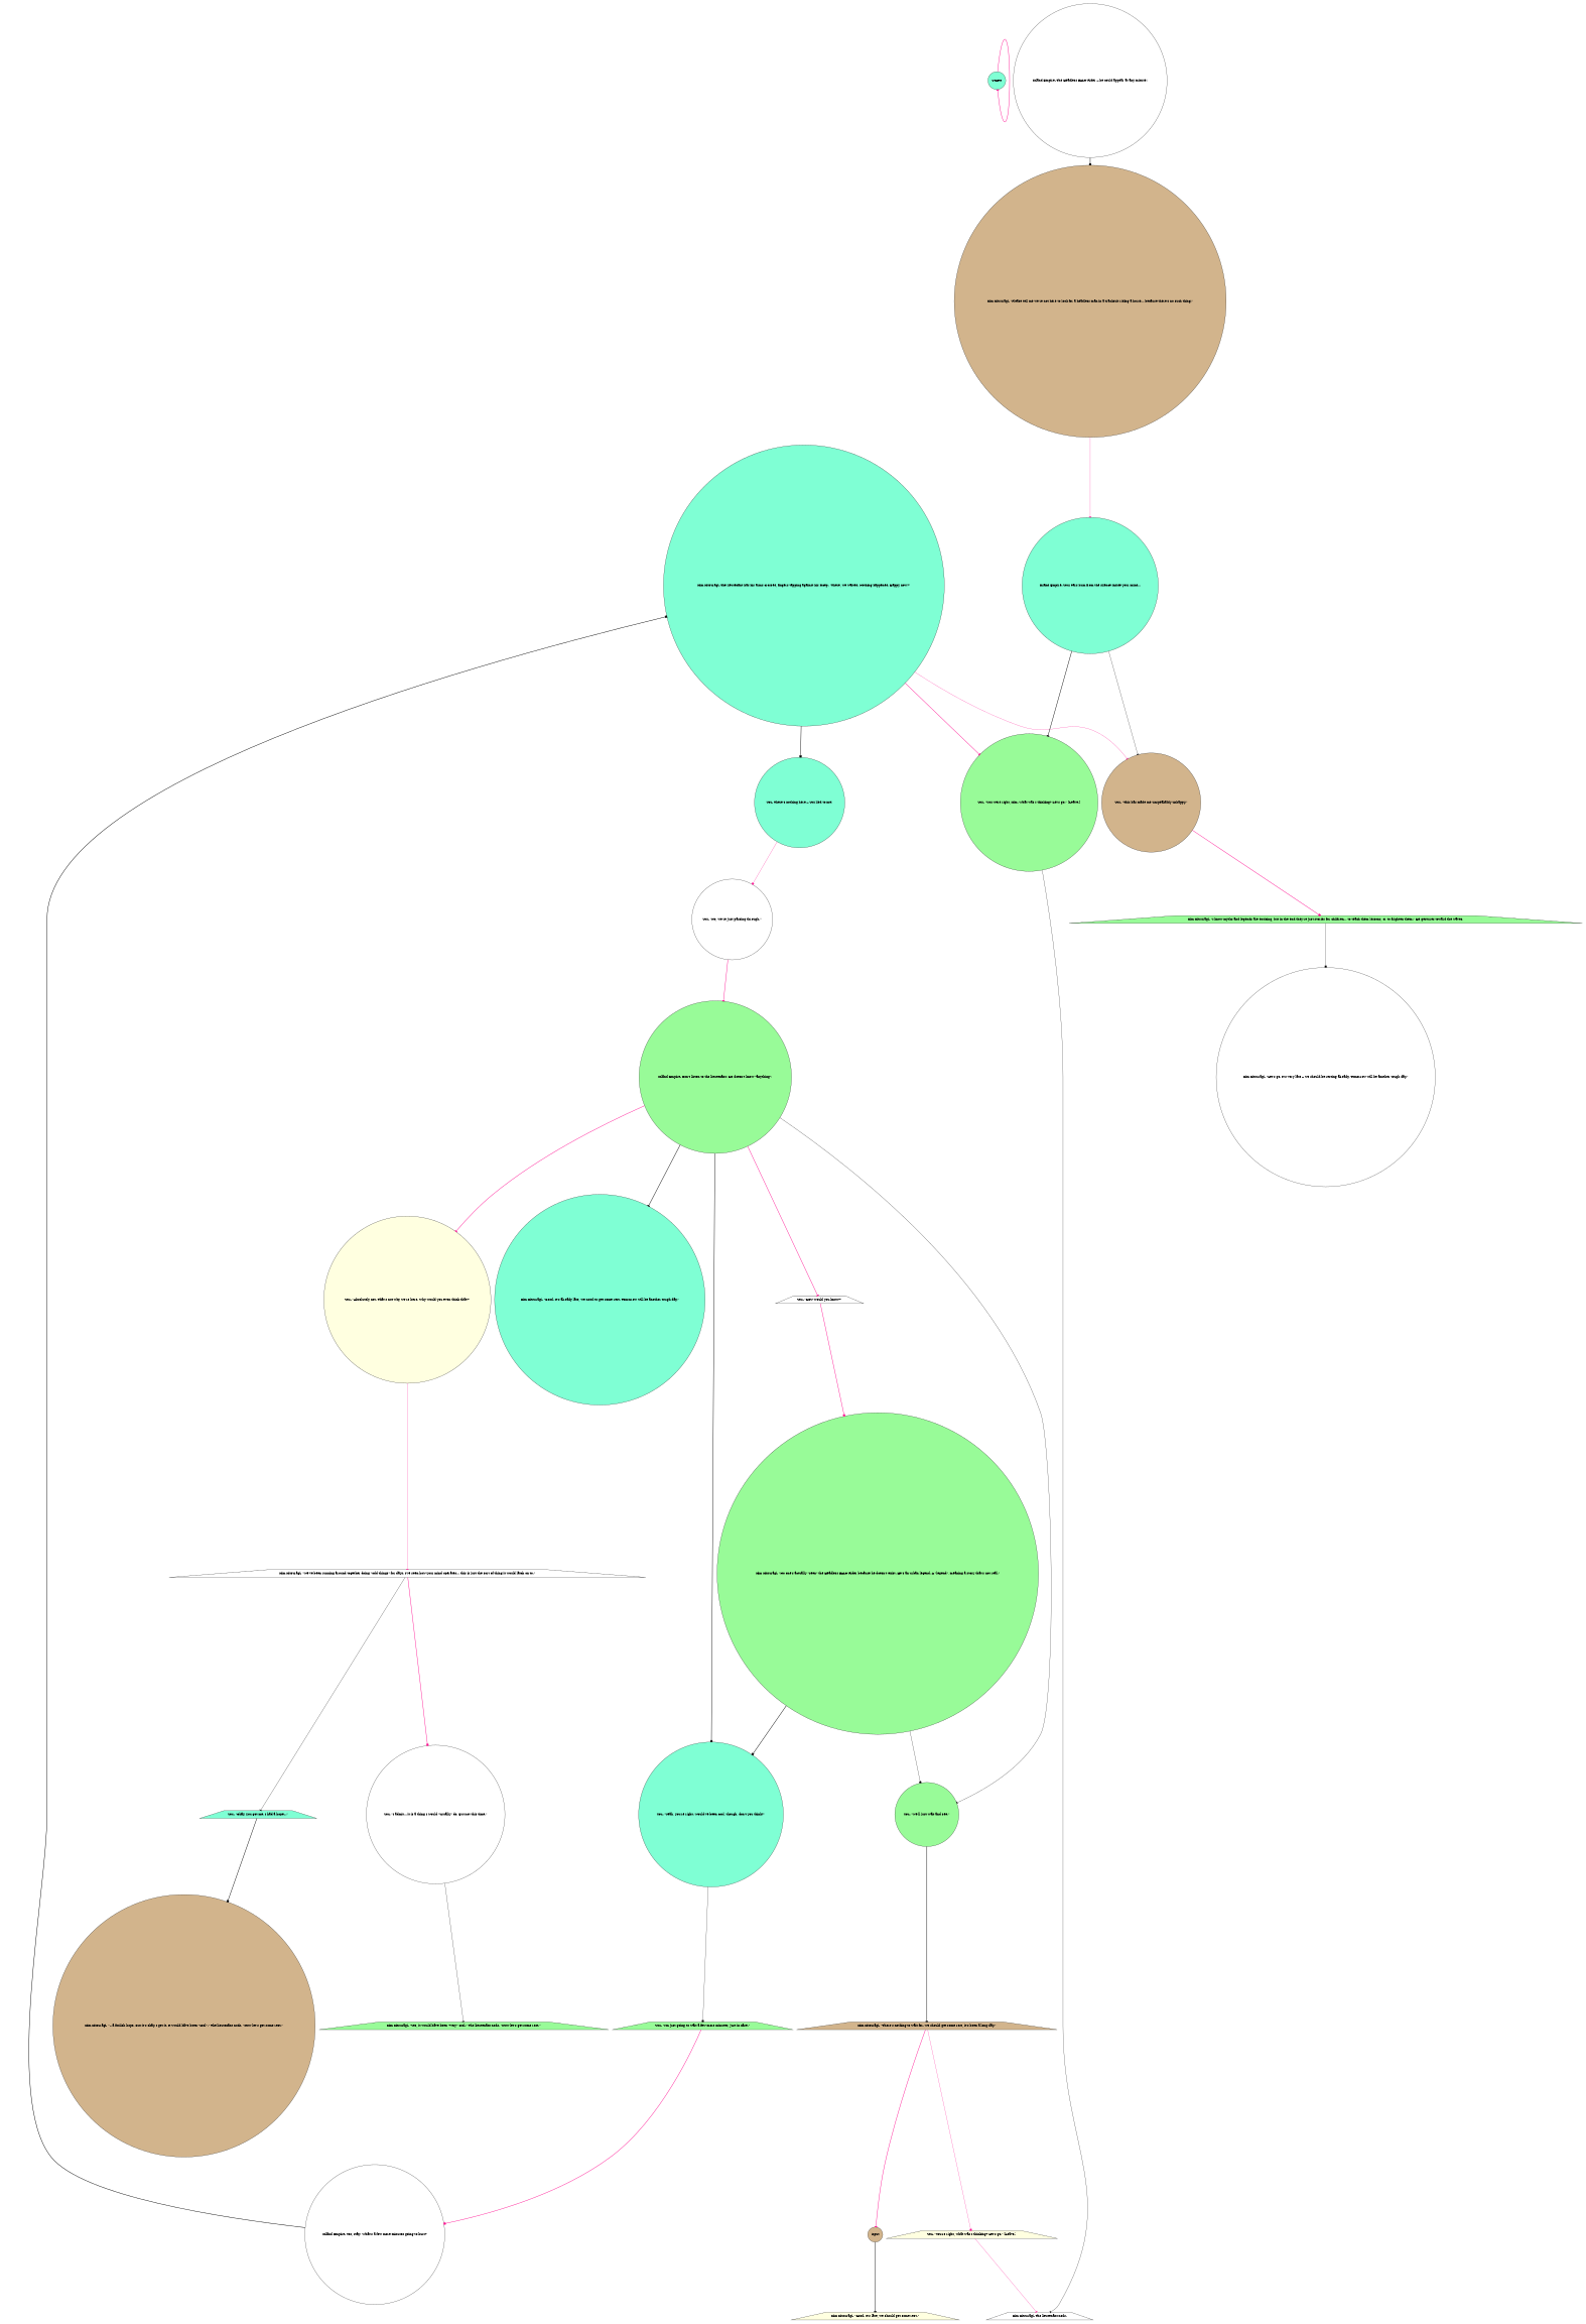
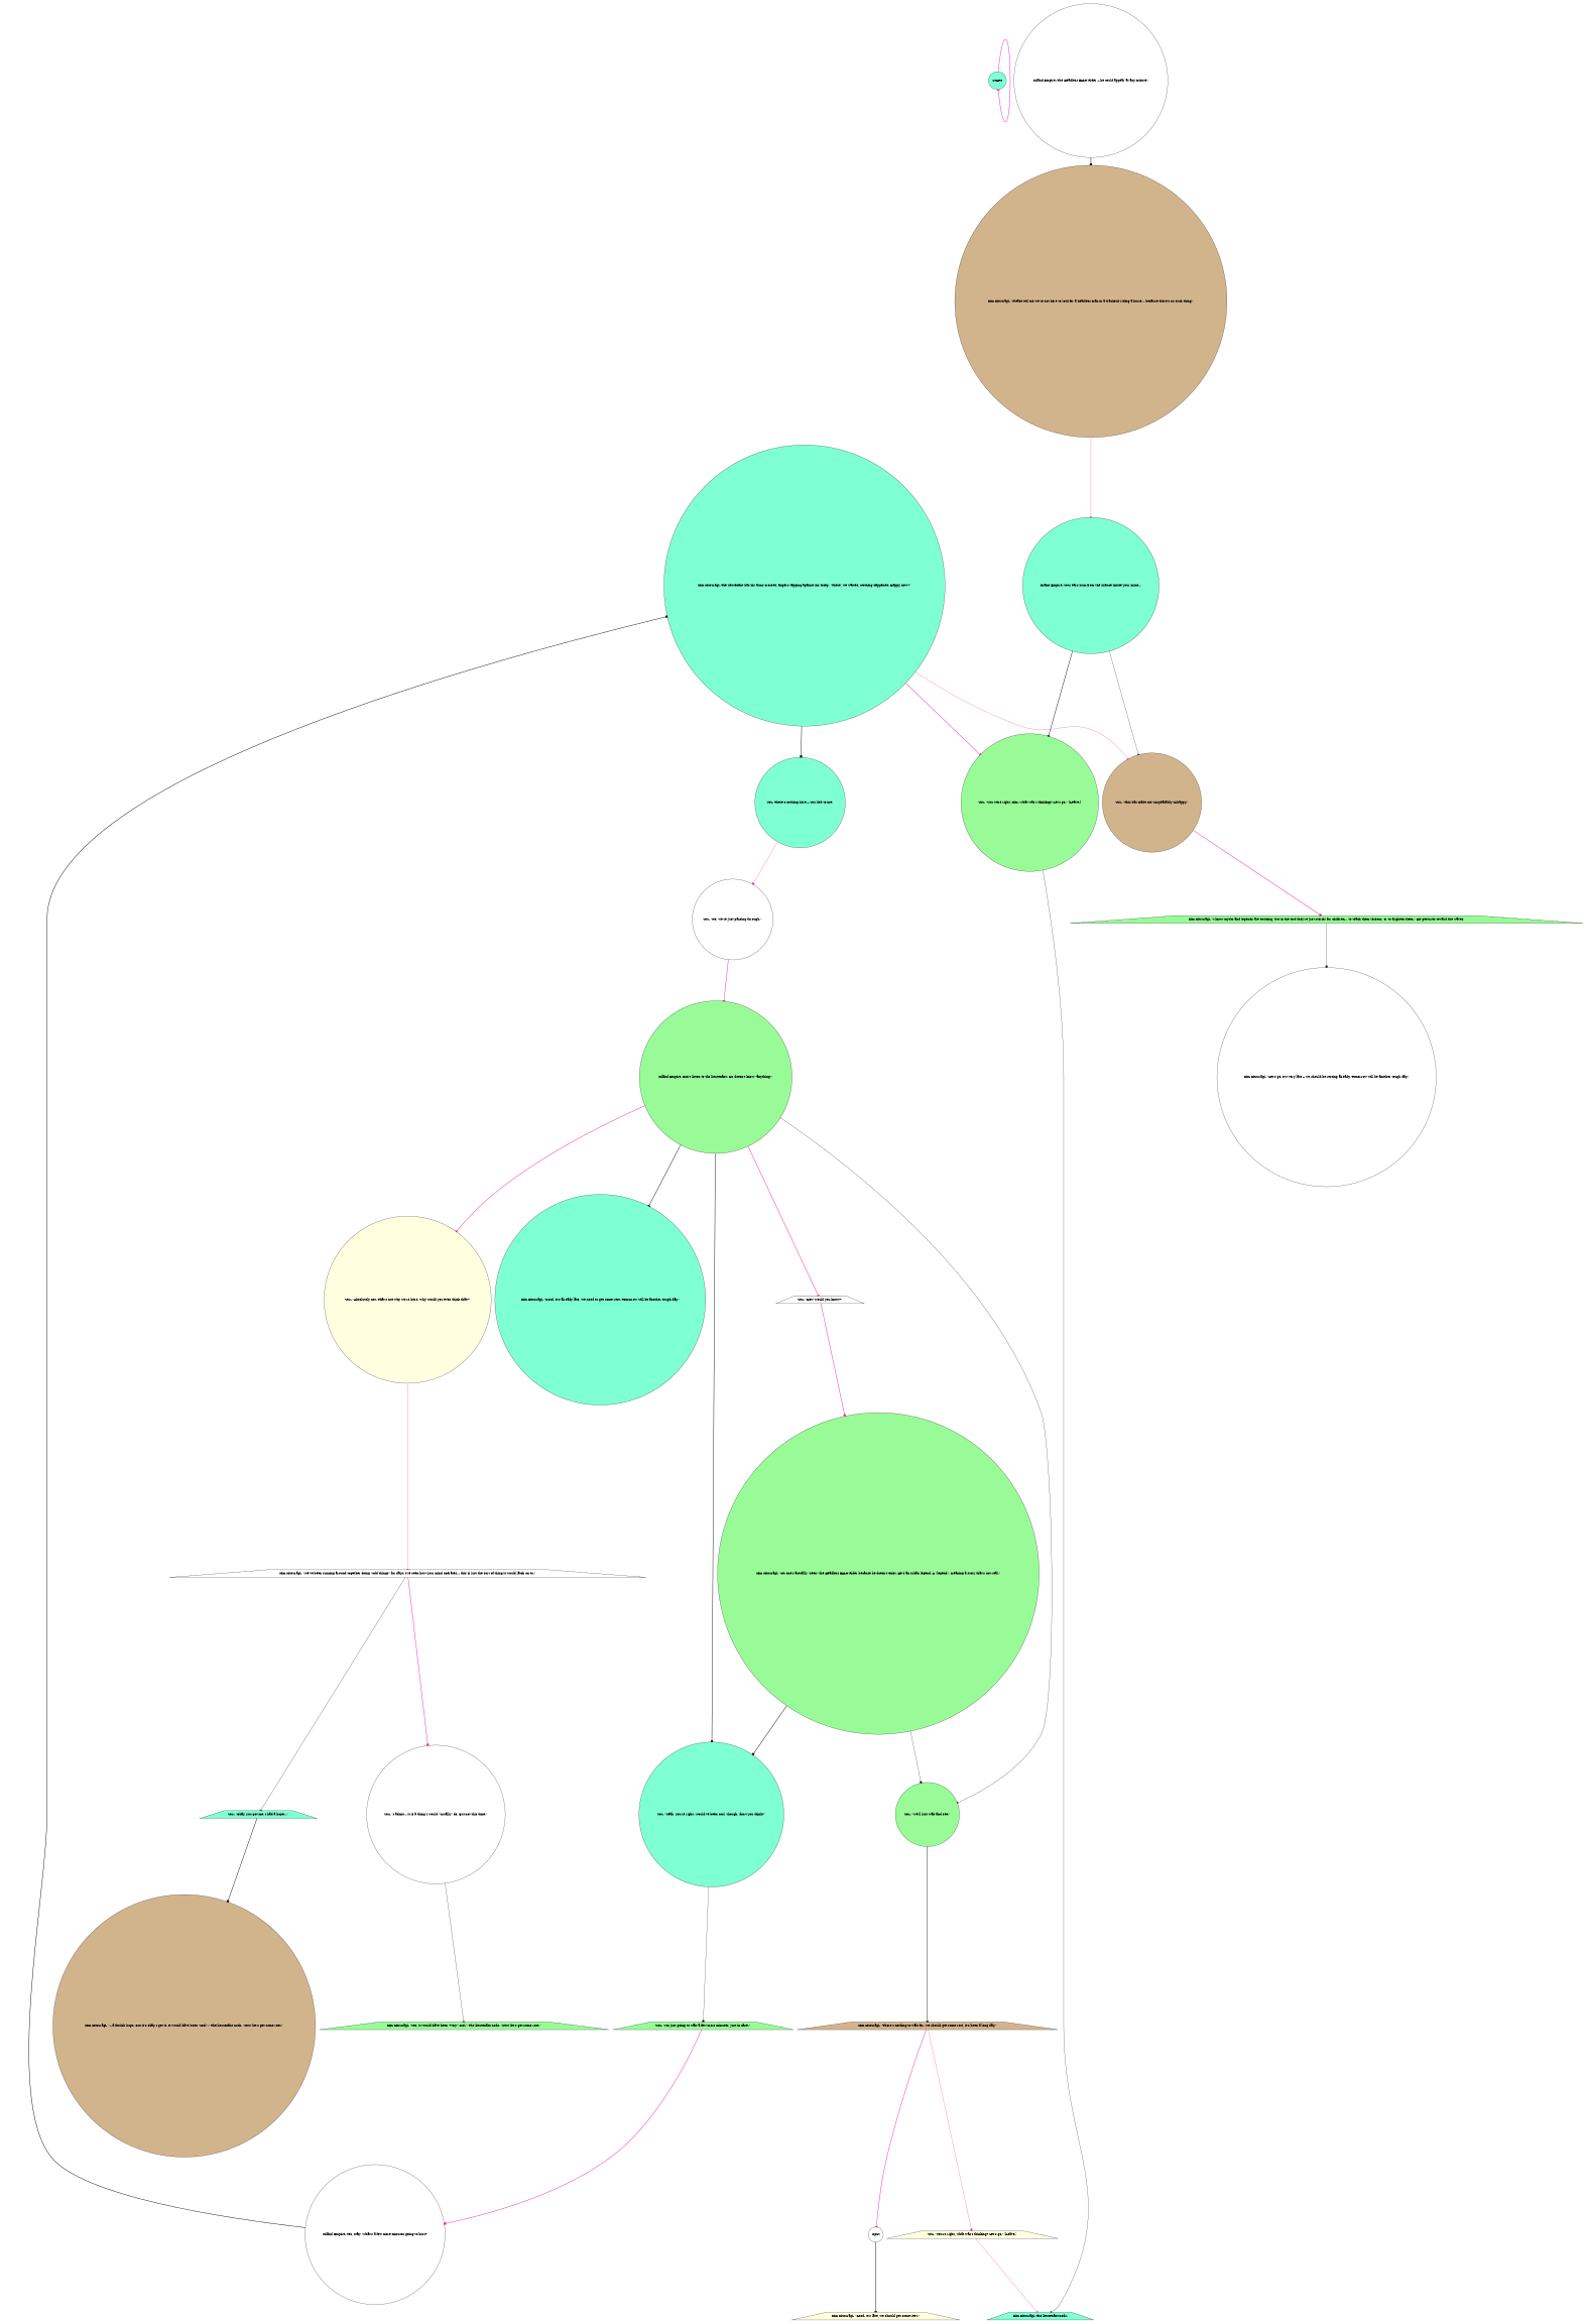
  digraph {
    node [fillcolor=white shape=circle style=filled]
    edge [arrowhead=tee color=black style=bold]
    n1 [fillcolor=aquamarine label=START]
-   n2 [fillcolor=tan label=input]
+   n2 [label=input]
    n3 [fillcolor=lightyellow label="Kim Kitsuragi: \"Good. It's late, we should get some rest.\"" shape=trapezium]
    n4 [fillcolor=palegreen label="You: \"I'm just going to wait a few more minutes, just in case.\"" shape=trapezium]
    n5 [label="Inland Empire: Yes, stay! What's a few more minutes going to hurt?"]
    n6 [fillcolor=aquamarine label="Kim Kitsuragi: The lieutenant has his arms crossed, fingers tapping against his bicep. \"There, we waited. Nothing happened. Happy now?\""]
    n7 [fillcolor=palegreen label="Kim Kitsuragi: \"Yes, it would have been *very* cool.\" The lieutenant nods. \"Now let's get some rest.\"" shape=trapezium]
    n8 [fillcolor=aquamarine label="Kim Kitsuragi: \"Good. It's already late, we need to get some rest. Tomorrow will be another tough day.\""]
    n9 [label="You: \"No, we're just passing through.\""]
    n10 [fillcolor=palegreen label="Inland Empire: Don't listen to the lieutenant! He doesn't know *anything*."]
    n11 [fillcolor=aquamarine label="You: \"Yeah, you're right. Would've been cool, though, don't you think?\""]
    n12 [fillcolor=lightyellow label="You: \"Absolutely not. That's not why we're here. Why would you even think that?\""]
    n13 [label="You: \"How would you know?\"" shape=trapezium]
    n14 [fillcolor=palegreen label="You: \"We'll just wait and see.\""]
    n15 [fillcolor=aquamarine label="Inland Empire: Your ears hum from the silence inside your mind..."]
    n16 [fillcolor=palegreen label="You: \"You were right, Kim. What was I thinking? Let's go.\" [Leave.]"]
    n17 [fillcolor=tan label="You: \"This has made me unspeakably unhappy.\""]
-   n18 [label="Kim Kitsuragi: The lieutenant nods." shape=trapezium]
+   n18 [fillcolor=aquamarine label="Kim Kitsuragi: The lieutenant nods." shape=trapezium]
    n19 [fillcolor=palegreen label="Kim Kitsuragi: \"I know myths and legends are enticing, but in the end they're just stories for children... to teach them lessons, or to frighten them.\" He gestures toward the waves." shape=trapezium]
    n20 [label="Kim Kitsuragi: \"We've been running around together doing *odd things* for days. I've seen how your mind operates... this is just the sort of thing it would latch on to.\"" shape=trapezium]
    n21 [fillcolor=palegreen label="Kim Kitsuragi: \"No one's actually *seen* the Headless FALN Rider because he doesn't exist. He's an urban legend. A *legend*, meaning a story that's not real.\""]
    n22 [fillcolor=tan label="Kim Kitsuragi: \"There's nothing to wait for. We should get some rest, it's been a long day.\"" shape=trapezium]
    n23 [label="Inland Empire: The Headless FALN Rider -- he could appear at any minute!"]
    n24 [fillcolor=tan label="Kim Kitsuragi: \"Please tell me we're not here to look for a headless man in a tracksuit riding a horse... because there's no such thing.\""]
    n25 [fillcolor=tan label="Kim Kitsuragi: \"...a foolish hope. But it's okay. I get it. It would have been *cool*.\" The lieutenant nods. \"Now let's get some rest.\""]
    n26 [label="You: \"I admit... it is a thing I would *usually* do. But not this time.\""]
    n27 [fillcolor=aquamarine label="You: \"Okay, you got me. I had a hope...\"" shape=trapezium]
    n28 [label="Kim Kitsuragi: \"Let's go. It's very late -- we should be resting already. Tomorrow will be another tough day.\""]
    n29 [fillcolor=lightyellow label="You: \"You're right, what was I thinking? Let's go.\" [Leave.]" shape=trapezium]
    n30 [fillcolor=aquamarine label="You: There's nothing here -- You lied to me!"]
    n1 -> n1 [color=deeppink]
    n2 -> n3
    n4 -> n5 [arrowhead=box color=deeppink]
    n5 -> n6 [arrowhead=box]
    n6 -> n16 [color=deeppink]
    n6 -> n17 [color=deeppink style=solid]
    n6 -> n30 [arrowhead=box]
    n9 -> n10 [color=deeppink]
    n10 -> n8
    n10 -> n11 [arrowhead=box]
    n10 -> n12 [color=deeppink]
    n10 -> n13 [color=deeppink]
    n10 -> n14 [style=solid]
    n11 -> n4 [arrowhead=box style=solid]
    n12 -> n20 [color=deeppink style=solid]
    n13 -> n21 [arrowhead=box color=deeppink]
    n14 -> n22
    n15 -> n16
    n15 -> n17 [style=solid]
    n16 -> n18 [style=solid]
    n17 -> n19 [arrowhead=box color=deeppink]
    n19 -> n28 [arrowhead=box style=solid]
    n20 -> n26 [arrowhead=box color=deeppink]
    n20 -> n27 [style=solid]
    n21 -> n11 [arrowhead=box]
    n21 -> n14 [arrowhead=box style=solid]
    n22 -> n2 [color=deeppink]
    n22 -> n29 [arrowhead=box color=deeppink style=solid]
    n23 -> n24 [arrowhead=box]
    n24 -> n15 [color=deeppink style=solid]
    n26 -> n7 [style=solid]
    n27 -> n25 [arrowhead=box]
    n29 -> n18 [color=deeppink style=solid]
    n30 -> n9 [arrowhead=box color=deeppink style=solid]
  }
